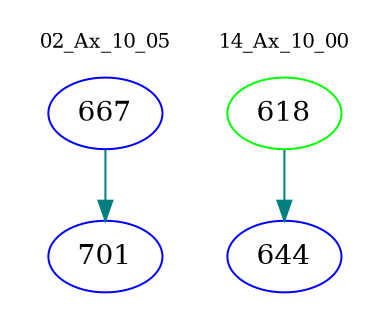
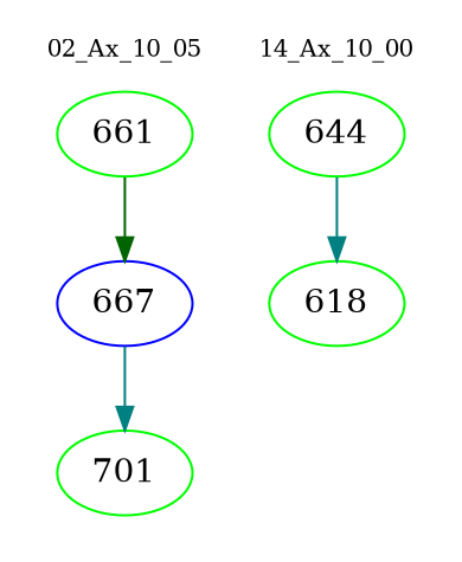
  digraph {
    node [color=blue]
    edge [color=teal]
+   n1 [color=green label=661]
    n2 [label=667]
-   n3 [label=701]
+   n3 [color=green label=701]
    n4 [color=green label=618]
-   n5 [label=644]
+   n5 [color=green label=644]
    subgraph cluster_1 {
      color=white
      fontsize=10
      label="02_Ax_10_05"
+     n1
      n2
      n3
    }
    subgraph cluster_2 {
      color=white
      fontsize=10
      label="14_Ax_10_00"
      n4
      n5
    }
+   n1 -> n2 [color=darkgreen]
    n2 -> n3
-   n4 -> n5
+   n5 -> n4
  }
